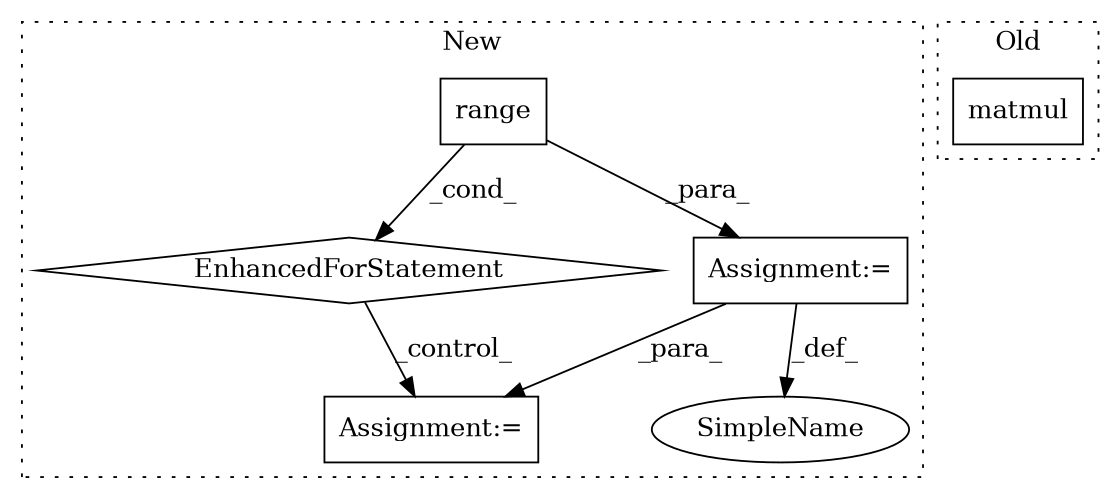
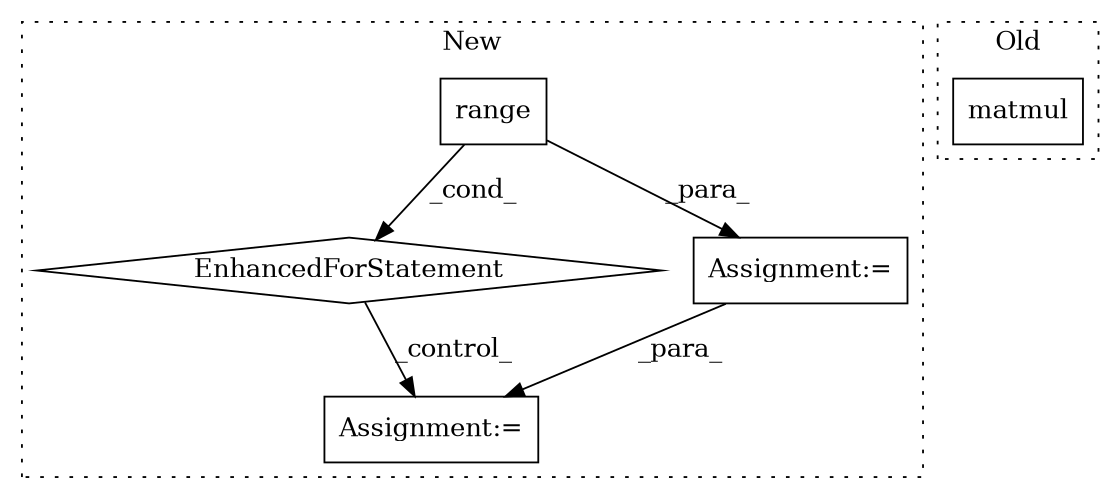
  digraph {
    fontname="DejaVu Serif"
    node [a=32 fontname="DejaVu Serif" l="57,2" s="3978,4059" shape=box]
    edge [fontname="DejaVu Serif"]
    n1 [l="6,1" label=range s="4043,4058"]
    n2 [a=70 label=EnhancedForStatement shape=diamond]
-   n3 [a=42 l=1 label=SimpleName s=4039 shape=ellipse]
    n4 [a=7 l=2 label="Assignment:=" s=4242]
    n5 [a=7 label="Assignment:="]
    n6 [l="7,1" label=matmul s="3800,3957"]
    subgraph cluster_1 {
      label=New
      style=dotted
      n1
      n2
-     n3
      n4
      n5
    }
    subgraph cluster_2 {
      label=Old
      style=dotted
      n6
    }
    n1 -> n2 [label=_cond_]
    n1 -> n5 [label=_para_]
    n2 -> n4 [label=_control_]
-   n5 -> n3 [label=_def_]
    n5 -> n4 [label=_para_]
  }
